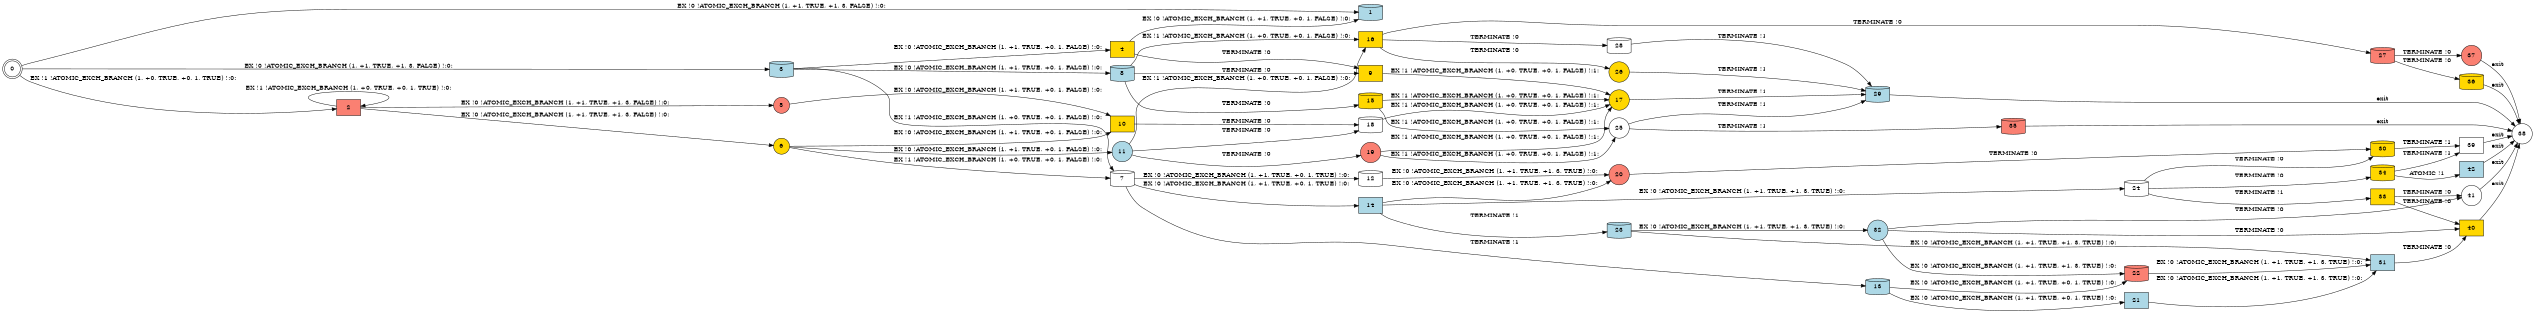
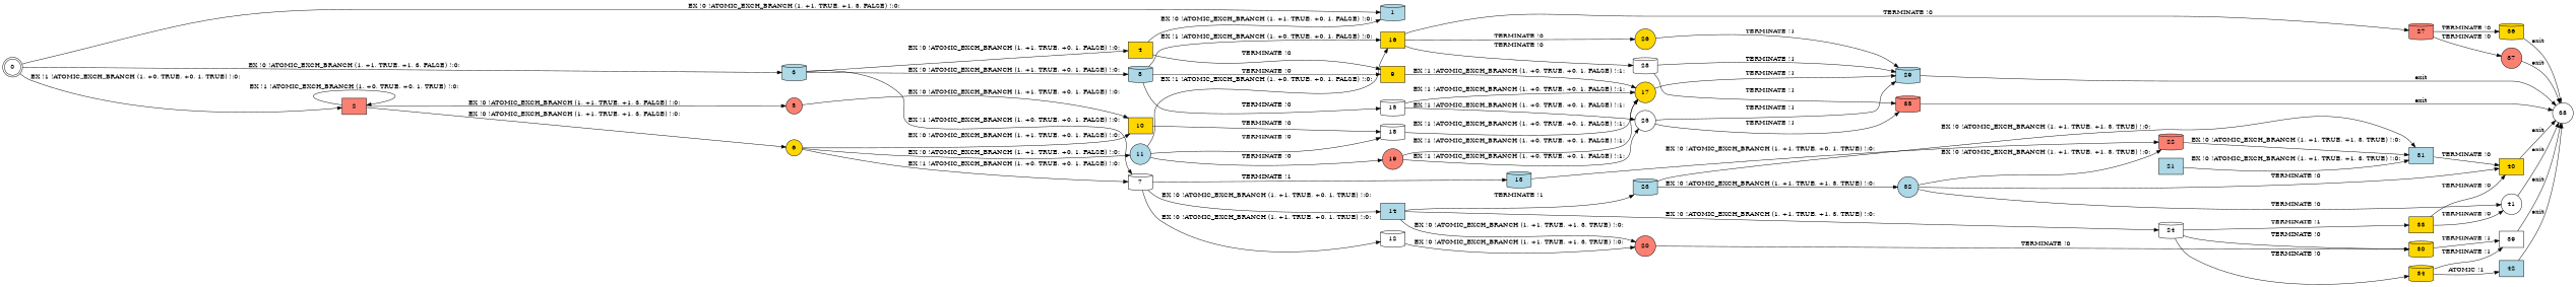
  digraph {
    rankdir=LR
    node [fillcolor=lightblue shape=cylinder style=filled]
    0 [fillcolor=white peripheries=2 shape=circle]
    1
    2 [fillcolor=salmon shape=box]
    3
    5 [fillcolor=salmon shape=circle]
    6 [fillcolor=gold shape=circle]
    4 [fillcolor=gold shape=box]
    7 [fillcolor=white]
    8
    9 [fillcolor=gold shape=box]
    10 [fillcolor=gold shape=box]
    11 [shape=circle]
    12 [fillcolor=white]
    13
    14 [shape=box]
-   15 [fillcolor=gold]
+   15 [fillcolor=white]
    16 [fillcolor=gold shape=box]
    17 [fillcolor=gold shape=circle]
    18 [fillcolor=white]
    19 [fillcolor=salmon shape=circle]
    20 [fillcolor=salmon shape=circle]
    21 [shape=box]
    22 [fillcolor=salmon]
    23
    24 [fillcolor=white]
    25 [fillcolor=white shape=circle]
    26 [fillcolor=gold shape=circle]
    27 [fillcolor=salmon]
    28 [fillcolor=white]
    29
    30 [fillcolor=gold]
    31 [shape=box]
    32 [shape=circle]
    33 [fillcolor=gold shape=box]
    34 [fillcolor=gold]
    35 [fillcolor=salmon]
    36 [fillcolor=gold]
    37 [fillcolor=salmon shape=circle]
    38 [fillcolor=white shape=circle]
    39 [fillcolor=white shape=box]
    40 [fillcolor=gold shape=box]
    41 [fillcolor=white shape=circle]
    42 [shape=box]
    0 -> 1 [label="EX !0 !ATOMIC_EXCH_BRANCH (1, +1, TRUE, +1, 3, FALSE) !:0:"]
    0 -> 2 [label="EX !1 !ATOMIC_EXCH_BRANCH (1, +0, TRUE, +0, 1, TRUE) !:0:"]
    0 -> 3 [label="EX !0 !ATOMIC_EXCH_BRANCH (1, +1, TRUE, +1, 3, FALSE) !:0:"]
    2 -> 2 [label="EX !1 !ATOMIC_EXCH_BRANCH (1, +0, TRUE, +0, 1, TRUE) !:0:"]
    2 -> 5 [label="EX !0 !ATOMIC_EXCH_BRANCH (1, +1, TRUE, +1, 3, FALSE) !:0:"]
    2 -> 6 [label="EX !0 !ATOMIC_EXCH_BRANCH (1, +1, TRUE, +1, 3, FALSE) !:0:"]
    3 -> 4 [label="EX !0 !ATOMIC_EXCH_BRANCH (1, +1, TRUE, +0, 1, FALSE) !:0:"]
    3 -> 7 [label="EX !1 !ATOMIC_EXCH_BRANCH (1, +0, TRUE, +0, 1, FALSE) !:0:"]
    3 -> 8 [label="EX !0 !ATOMIC_EXCH_BRANCH (1, +1, TRUE, +0, 1, FALSE) !:0:"]
    5 -> 10 [label="EX !0 !ATOMIC_EXCH_BRANCH (1, +1, TRUE, +0, 1, FALSE) !:0:"]
    6 -> 7 [label="EX !1 !ATOMIC_EXCH_BRANCH (1, +0, TRUE, +0, 1, FALSE) !:0:"]
    6 -> 10 [label="EX !0 !ATOMIC_EXCH_BRANCH (1, +1, TRUE, +0, 1, FALSE) !:0:"]
    6 -> 11 [label="EX !0 !ATOMIC_EXCH_BRANCH (1, +1, TRUE, +0, 1, FALSE) !:0:"]
    4 -> 1 [label="EX !0 !ATOMIC_EXCH_BRANCH (1, +1, TRUE, +0, 1, FALSE) !:0:"]
    4 -> 9 [label="TERMINATE !0"]
    7 -> 12 [label="EX !0 !ATOMIC_EXCH_BRANCH (1, +1, TRUE, +0, 1, TRUE) !:0:"]
    7 -> 13 [label="TERMINATE !1"]
    7 -> 14 [label="EX !0 !ATOMIC_EXCH_BRANCH (1, +1, TRUE, +0, 1, TRUE) !:0:"]
    8 -> 9 [label="TERMINATE !0"]
    8 -> 15 [label="TERMINATE !0"]
    8 -> 16 [label="EX !1 !ATOMIC_EXCH_BRANCH (1, +0, TRUE, +0, 1, FALSE) !:0:"]
    9 -> 17 [label="EX !1 !ATOMIC_EXCH_BRANCH (1, +0, TRUE, +0, 1, FALSE) !:1:"]
    10 -> 18 [label="TERMINATE !0"]
    11 -> 16 [label="EX !1 !ATOMIC_EXCH_BRANCH (1, +0, TRUE, +0, 1, FALSE) !:0:"]
    11 -> 18 [label="TERMINATE !0"]
    11 -> 19 [label="TERMINATE !0"]
    12 -> 20 [label="EX !0 !ATOMIC_EXCH_BRANCH (1, +1, TRUE, +1, 3, TRUE) !:0:"]
-   13 -> 21 [label="EX !0 !ATOMIC_EXCH_BRANCH (1, +1, TRUE, +0, 1, TRUE) !:0:"]
    13 -> 22 [label="EX !0 !ATOMIC_EXCH_BRANCH (1, +1, TRUE, +0, 1, TRUE) !:0:"]
    14 -> 20 [label="EX !0 !ATOMIC_EXCH_BRANCH (1, +1, TRUE, +1, 3, TRUE) !:0:"]
    14 -> 23 [label="TERMINATE !1"]
    14 -> 24 [label="EX !0 !ATOMIC_EXCH_BRANCH (1, +1, TRUE, +1, 3, TRUE) !:0:"]
    15 -> 17 [label="EX !1 !ATOMIC_EXCH_BRANCH (1, +0, TRUE, +0, 1, FALSE) !:1:"]
    15 -> 25 [label="EX !1 !ATOMIC_EXCH_BRANCH (1, +0, TRUE, +0, 1, FALSE) !:1:"]
    16 -> 26 [label="TERMINATE !0"]
    16 -> 27 [label="TERMINATE !0"]
    16 -> 28 [label="TERMINATE !0"]
    17 -> 29 [label="TERMINATE !1"]
    18 -> 17 [label="EX !1 !ATOMIC_EXCH_BRANCH (1, +0, TRUE, +0, 1, FALSE) !:1:"]
    19 -> 17 [label="EX !1 !ATOMIC_EXCH_BRANCH (1, +0, TRUE, +0, 1, FALSE) !:1:"]
    19 -> 25 [label="EX !1 !ATOMIC_EXCH_BRANCH (1, +0, TRUE, +0, 1, FALSE) !:1:"]
    20 -> 30 [label="TERMINATE !0"]
    21 -> 31 [label="EX !0 !ATOMIC_EXCH_BRANCH (1, +1, TRUE, +1, 3, TRUE) !:0:"]
    22 -> 31 [label="EX !0 !ATOMIC_EXCH_BRANCH (1, +1, TRUE, +1, 3, TRUE) !:0:"]
    23 -> 31 [label="EX !0 !ATOMIC_EXCH_BRANCH (1, +1, TRUE, +1, 3, TRUE) !:0:"]
    23 -> 32 [label="EX !0 !ATOMIC_EXCH_BRANCH (1, +1, TRUE, +1, 3, TRUE) !:0:"]
    24 -> 30 [label="TERMINATE !0"]
    24 -> 33 [label="TERMINATE !1"]
    24 -> 34 [label="TERMINATE !0"]
    25 -> 29 [label="TERMINATE !1"]
    25 -> 35 [label="TERMINATE !1"]
    26 -> 29 [label="TERMINATE !1"]
    27 -> 36 [label="TERMINATE !0"]
    27 -> 37 [label="TERMINATE !0"]
    28 -> 29 [label="TERMINATE !1"]
+   28 -> 35 [label="TERMINATE !1"]
    29 -> 38 [label=exit]
    30 -> 39 [label="TERMINATE !1"]
    31 -> 40 [label="TERMINATE !0"]
    32 -> 22 [label="EX !0 !ATOMIC_EXCH_BRANCH (1, +1, TRUE, +1, 3, TRUE) !:0:"]
    32 -> 40 [label="TERMINATE !0"]
    32 -> 41 [label="TERMINATE !0"]
    33 -> 40 [label="TERMINATE !0"]
    33 -> 41 [label="TERMINATE !0"]
    34 -> 39 [label="TERMINATE !1"]
    34 -> 42 [label="ATOMIC !1"]
    35 -> 38 [label=exit]
    36 -> 38 [label=exit]
    37 -> 38 [label=exit]
    39 -> 38 [label=exit]
    40 -> 38 [label=exit]
    41 -> 38 [label=exit]
    42 -> 38 [label=exit]
  }
